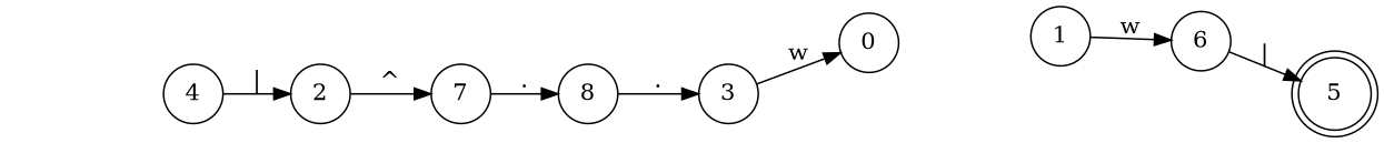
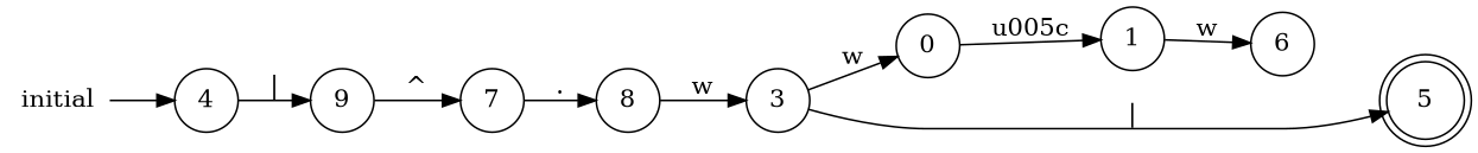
  digraph {
    rankdir=LR
    node [shape=circle]
    0
    1
    6
    5 [shape=doublecircle]
-   2
+   2 [label=9]
    7
    8
    3
    4
+   initial [shape=plaintext]
+   0 -> 1 [label="\u005c"]
    1 -> 6 [label=w]
-   6 -> 5 [label="|"]
+   3 -> 5 [label="|"]
    2 -> 7 [label="^"]
    7 -> 8 [label="."]
-   8 -> 3 [label="."]
+   8 -> 3 [label=w]
    3 -> 0 [label=w]
    4 -> 2 [label="|"]
+   initial -> 4
  }
